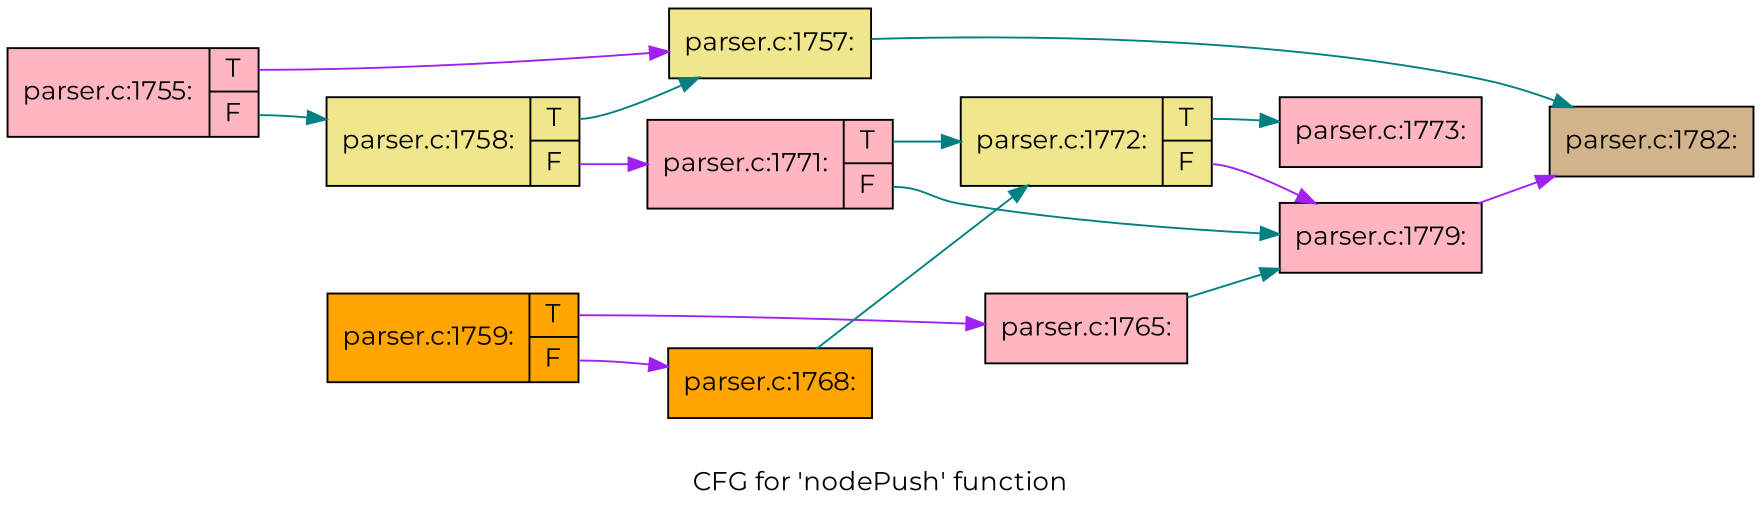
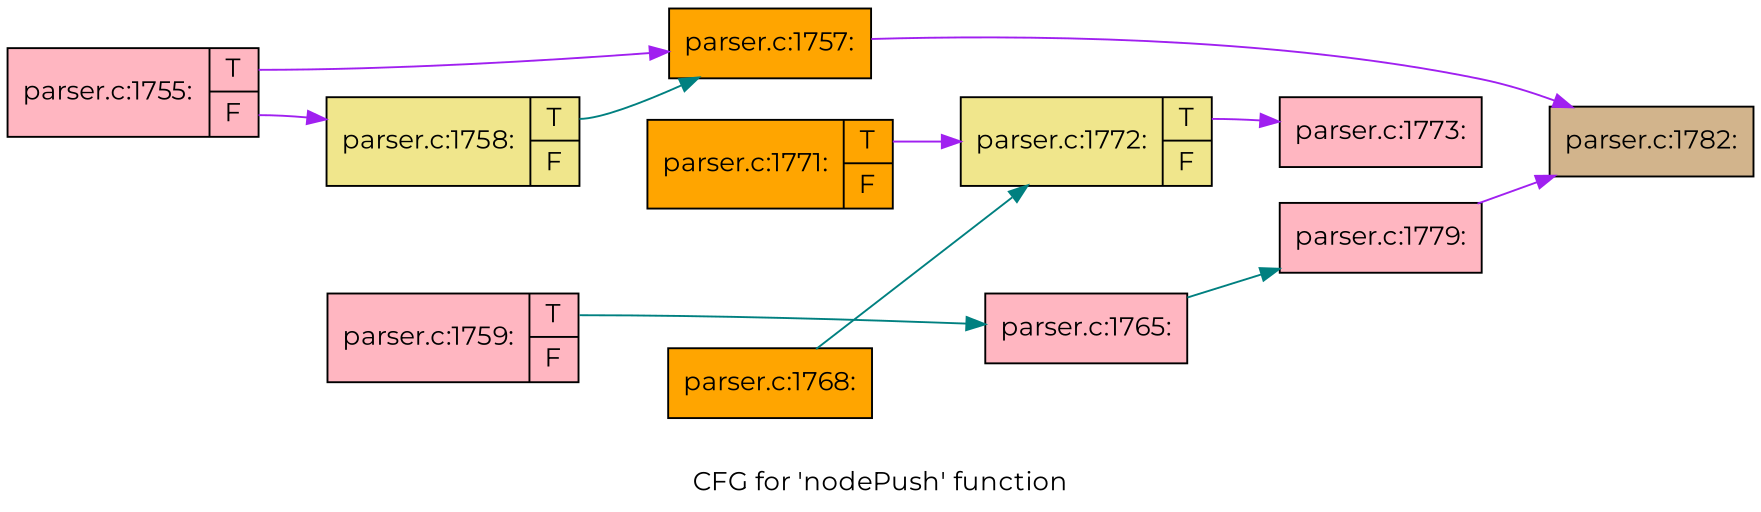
  digraph {
    fontname=Montserrat
    label="CFG for 'nodePush' function"
    rankdir=LR
    node [fillcolor=lightpink fontname=Montserrat shape=record style=filled]
    edge [color=purple fontname=Montserrat tailport=s0]
    n1 [label="{parser.c:1755:|{<s0>T|<s1>F}}"]
-   n2 [fillcolor=khaki label="{parser.c:1757:}"]
+   n2 [fillcolor=orange label="{parser.c:1757:}"]
    n3 [fillcolor=khaki label="{parser.c:1758:|{<s0>T|<s1>F}}"]
    n4 [fillcolor=tan label="{parser.c:1782:}"]
-   n5 [label="{parser.c:1771:|{<s0>T|<s1>F}}"]
-   n6 [fillcolor=orange label="{parser.c:1759:|{<s0>T|<s1>F}}"]
+   n5 [fillcolor=orange label="{parser.c:1771:|{<s0>T|<s1>F}}"]
+   n6 [label="{parser.c:1759:|{<s0>T|<s1>F}}"]
    n7 [label="{parser.c:1765:}"]
    n8 [fillcolor=orange label="{parser.c:1768:}"]
    n9 [fillcolor=khaki label="{parser.c:1772:|{<s0>T|<s1>F}}"]
    n10 [label="{parser.c:1779:}"]
    n11 [label="{parser.c:1773:}"]
    n1 -> n2
-   n1 -> n3 [color=teal tailport=s1]
-   n2 -> n4 [color=teal tailport=""]
+   n1 -> n3 [tailport=s1]
+   n2 -> n4 [tailport=""]
    n3 -> n2 [color=teal]
-   n3 -> n5 [tailport=s1]
-   n5 -> n9 [color=teal]
-   n5 -> n10 [color=teal tailport=s1]
-   n6 -> n7
-   n6 -> n8 [tailport=s1]
+   n5 -> n9
+   n6 -> n7 [color=teal]
    n7 -> n10 [color=teal tailport=""]
    n8 -> n9 [color=teal tailport=""]
-   n9 -> n10 [tailport=s1]
-   n9 -> n11 [color=teal]
+   n9 -> n11
    n10 -> n4 [tailport=""]
  }
